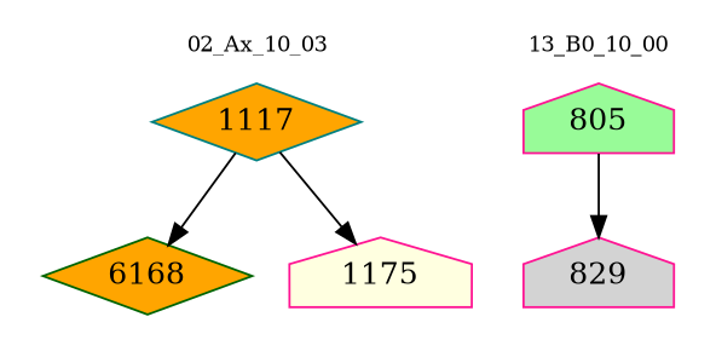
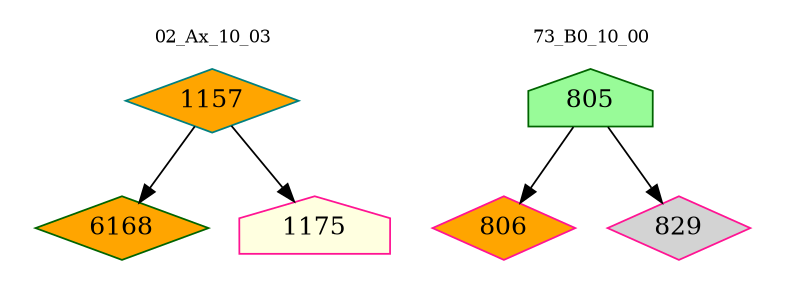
  digraph {
    node [color=deeppink fillcolor=orange shape=diamond style=filled]
    edge [color=black]
-   n1 [color=teal label=1117]
+   n1 [color=teal label=1157]
    n2 [color=darkgreen label=6168]
    n3 [fillcolor=lightyellow label=1175 shape=house]
-   n4 [fillcolor=palegreen label=805 shape=house]
-   n6 [fillcolor=lightgrey label=829 shape=house]
+   n4 [color=darkgreen fillcolor=palegreen label=805 shape=house]
+   n5 [label=806]
+   n6 [fillcolor=lightgrey label=829]
    subgraph cluster_1 {
      color=white
      fontsize=10
      label="02_Ax_10_03"
      n1
      n2
      n3
    }
    subgraph cluster_2 {
      color=white
      fontsize=10
-     label="13_B0_10_00"
+     label="73_B0_10_00"
      n4
+     n5
      n6
    }
    n1 -> n2
    n1 -> n3
+   n4 -> n5
    n4 -> n6
  }
